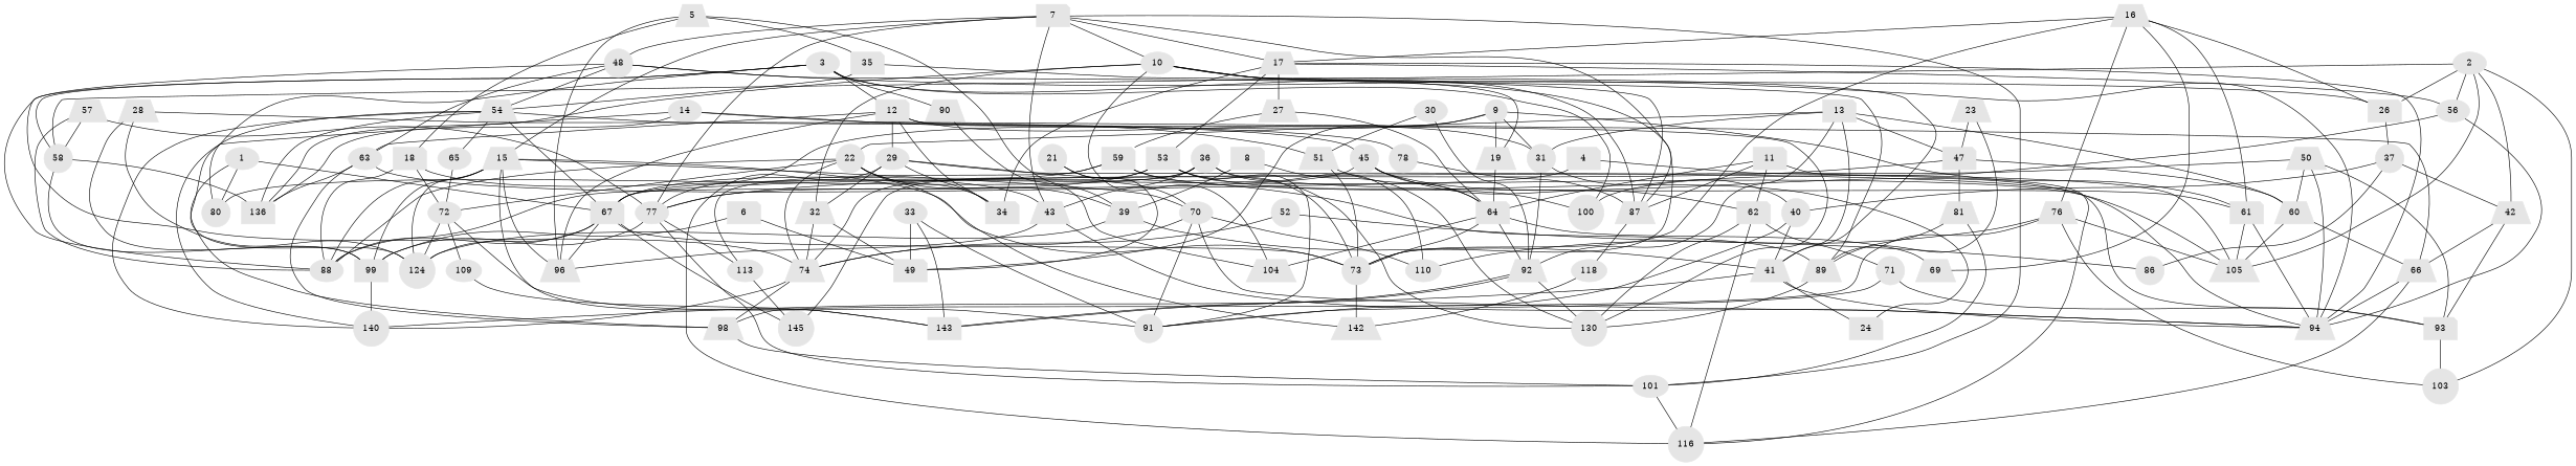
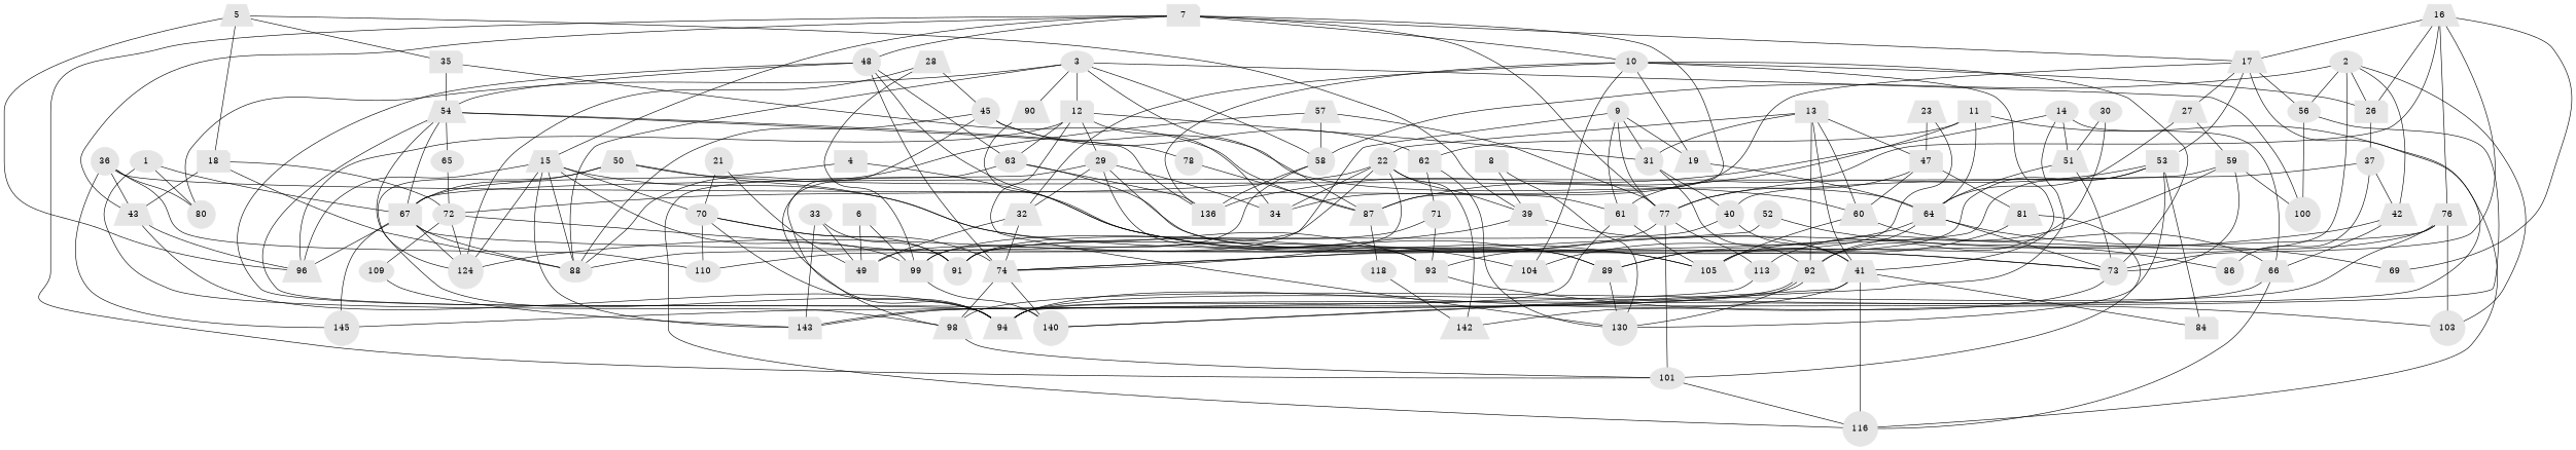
  graph {
    node [color=gray90 shape=trapezium style=filled]
    67 [shape=note super="+125"]
    88 [shape=ellipse super="+114"]
    96 [super="+121"]
    73 [shape=circle super="+111"]
    124 [shape=circle super="+128"]
    145 [shape=circle]
    1 [shape=ellipse]
    80 [shape=circle]
    98 [super="+141"]
    101 [shape=ellipse super="+106"]
    2 [shape=ellipse super="+117"]
    26 [shape=note]
    42
    56 [shape=ellipse super="+126"]
    58 [shape=circle]
    103 [shape=circle]
    105 [super="+122"]
    37 [shape=circle]
    66 [super="+147"]
    93 [shape=note super="+131"]
    100 [shape=circle]
    94 [super="+112"]
    99 [shape=note super="+108"]
    136 [shape=note]
    3 [shape=ellipse super="+133"]
    12 [shape=note super="+20"]
    87 [super="+135"]
    90
    130 [shape=circle]
    31 [shape=circle]
    29 [shape=ellipse super="+95"]
    34 [shape=note]
    63 [shape=ellipse super="+85"]
    118 [shape=ellipse]
    104
    4 [shape=note]
    18 [shape=note super="+25"]
    43 [super="+44"]
    72 [shape=ellipse super="+83"]
    5
    35 [shape=note]
    39
    54 [super="+134"]
    41 [super="+144"]
    6 [shape=note]
    49 [shape=note]
    140 [shape=circle]
    7 [shape=note super="+79"]
    10 [shape=ellipse super="+137"]
    15 [super="+97"]
    17 [super="+24"]
    48 [shape=circle super="+127"]
    77 [shape=ellipse super="+129"]
    19
    32
    70 [shape=ellipse super="+120"]
    143 [shape=note]
    27
    53 [shape=note super="+115"]
    74 [super="+123"]
    89 [super="+107"]
    113 [shape=ellipse]
    116 [shape=circle]
    8 [shape=note]
    9 [shape=circle]
    61 [shape=note super="+75"]
    64 [shape=note super="+119"]
    92
    40 [shape=circle]
-   84 [shape=note label=24]
+   84 [shape=note]
    142
    11 [shape=note super="+68"]
    62 [shape=note]
    71 [shape=circle]
    69
    13 [shape=note super="+38"]
    22 [shape=circle super="+46"]
    47 [shape=note]
    60
    81
    14 [shape=ellipse super="+55"]
    51
    91 [shape=circle super="+138"]
    110 [shape=ellipse]
    16 [super="+102"]
    76
    59 [shape=note super="+139"]
    109 [shape=ellipse]
    21 [shape=circle]
    23
    86 [shape=circle]
    45 [shape=circle super="+132"]
    28
    30 [shape=ellipse]
    33 [shape=ellipse super="+146"]
    65 [shape=ellipse]
    78 [shape=circle]
    36 [shape=circle super="+82"]
    50
    52 [shape=circle]
    57
    67 -- 88
    67 -- 96
    67 -- 73
    67 -- 124
    67 -- 145
    73 -- 142
    1 -- 67
    1 -- 80
    1 -- 98
    98 -- 101
    101 -- 116
    2 -- 26
    2 -- 42
    2 -- 56
    2 -- 58
    2 -- 103
    2 -- 105
    26 -- 37
    42 -- 66
    42 -- 93
    56 -- 100
    56 -- 94
    58 -- 99
    58 -- 136
    37 -- 42
    37 -- 40
    37 -- 86
    66 -- 94
    66 -- 116
    93 -- 103
    99 -- 140
    3 -- 88
    3 -- 80
    3 -- 58
    3 -- 100
    3 -- 12
    3 -- 87
    3 -- 90
    12 -- 96
    12 -- 130
    12 -- 31
    12 -- 29
    12 -- 34
    12 -- 63
    87 -- 118
    90 -- 104
    31 -- 92
    31 -- 40
    29 -- 93
    29 -- 34
    29 -- 32
    29 -- 89
    29 -- 116
    63 -- 98
    63 -- 105
    63 -- 136
    118 -- 142
    4 -- 67
    4 -- 105
    18 -- 88
    18 -- 43
    18 -- 72
    43 -- 96
    43 -- 94
    72 -- 124
    72 -- 91
    72 -- 109
    5 -- 96
    5 -- 18
    5 -- 35
    5 -- 39
    35 -- 87
    35 -- 54
    39 -- 124
    39 -- 41
    54 -- 67
    54 -- 124
    54 -- 136
    54 -- 140
    54 -- 65
    54 -- 78
    41 -- 94
    41 -- 140
    41 -- 84
    6 -- 99
    6 -- 49
    7 -- 101
    7 -- 87
    7 -- 43
    7 -- 10
    7 -- 15
    7 -- 17
    7 -- 48
    7 -- 77
    10 -- 73
    10 -- 26
    10 -- 136
    10 -- 104
    10 -- 41
    10 -- 19
    10 -- 32
    15 -- 88
    15 -- 96
    15 -- 73
    15 -- 124
    15 -- 99
    15 -- 70 [weight=2]
    15 -- 143
    17 -- 56
    17 -- 94
    17 -- 34
    17 -- 27
    17 -- 53
    48 -- 94
    48 -- 63
    48 -- 54
    48 -- 74
    48 -- 89
    77 -- 101
    77 -- 99
    77 -- 113
    19 -- 64
    32 -- 49
    32 -- 74
    70 -- 94
    70 -- 74
    70 -- 91
    70 -- 110
    27 -- 64
    27 -- 59
    53 -- 130
    53 -- 77
    53 -- 74
    53 -- 84
    53 -- 91
    74 -- 98
    74 -- 140
    89 -- 130
    113 -- 145
    8 -- 130
    8 -- 39
    9 -- 31
    9 -- 49
    9 -- 77
    9 -- 19
    9 -- 61
    61 -- 105
    61 -- 94
    64 -- 73
    64 -- 104 [weight=2]
    64 -- 92
    64 -- 69
    92 -- 130
    92 -- 143
    92 -- 143
    40 -- 41
    40 -- 91
    11 -- 87
    11 -- 116
    11 -- 64
    11 -- 62
    62 -- 130
-   62 -- 116
+   41 -- 116
    62 -- 71
    71 -- 93
    71 -- 91
    13 -- 31
    13 -- 41
    13 -- 92
    13 -- 22
    13 -- 47
    13 -- 60
    22 -- 88
    22 -- 34
    22 -- 72
    22 -- 39
    22 -- 74
    22 -- 142
    47 -- 77
    47 -- 60
    47 -- 81
    60 -- 105
    60 -- 66
    81 -- 101
    81 -- 89
    14 -- 66 [weight=2]
    14 -- 136
    14 -- 140
    14 -- 51
    51 -- 73
    51 -- 64
    16 -- 73
    16 -- 26
    16 -- 17
    16 -- 61
    16 -- 69
    16 -- 76
    76 -- 98
    76 -- 103
    76 -- 105
    76 -- 110
    59 -- 67
    59 -- 73
    59 -- 100 [weight=2]
    59 -- 113
    109 -- 143
    21 -- 49
    21 -- 70
    23 -- 89
    23 -- 47
    45 -- 88
    45 -- 94
    45 -- 64
    45 -- 62
    28 -- 124
    28 -- 99
    28 -- 45
    30 -- 92
    30 -- 51
    33 -- 49
    33 -- 143
    33 -- 91
    65 -- 72
    78 -- 87
    36 -- 145
    36 -- 80
    36 -- 43
    36 -- 61
    36 -- 110
    50 -- 67
    50 -- 93
    50 -- 94
    50 -- 60
    52 -- 74
    52 -- 86
    57 -- 88
    57 -- 58
    57 -- 77
  }
